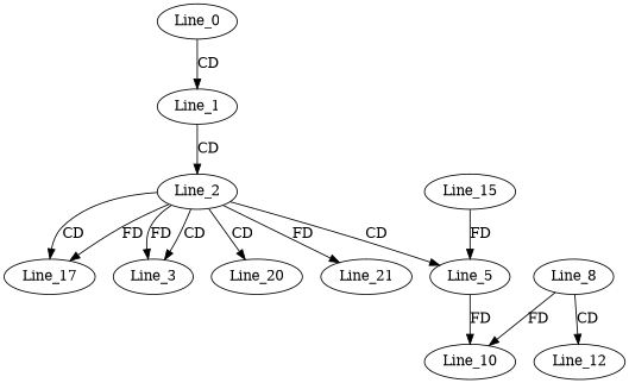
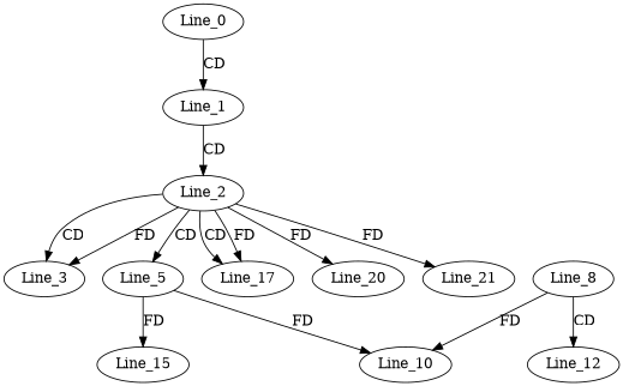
  digraph {
    Line_0
    Line_1
    Line_2
    Line_3
    n5 [label=Line_5]
    Line_17
    Line_20
    Line_21
    Line_10
    Line_15
    Line_8
    Line_12
    Line_0 -> Line_1 [label=CD]
    Line_1 -> Line_2 [label=CD]
    Line_2 -> Line_3 [label=CD]
    Line_2 -> Line_3 [label=FD]
    Line_2 -> n5 [label=CD]
    Line_2 -> Line_17 [label=CD]
    Line_2 -> Line_17 [label=FD]
-   Line_2 -> Line_20 [label=CD]
+   Line_2 -> Line_20 [label=FD]
    Line_2 -> Line_21 [label=FD]
    n5 -> Line_10 [label=FD]
-   Line_15 -> n5 [label=FD]
+   n5 -> Line_15 [label=FD]
    Line_8 -> Line_10 [label=FD]
    Line_8 -> Line_12 [label=CD]
  }
